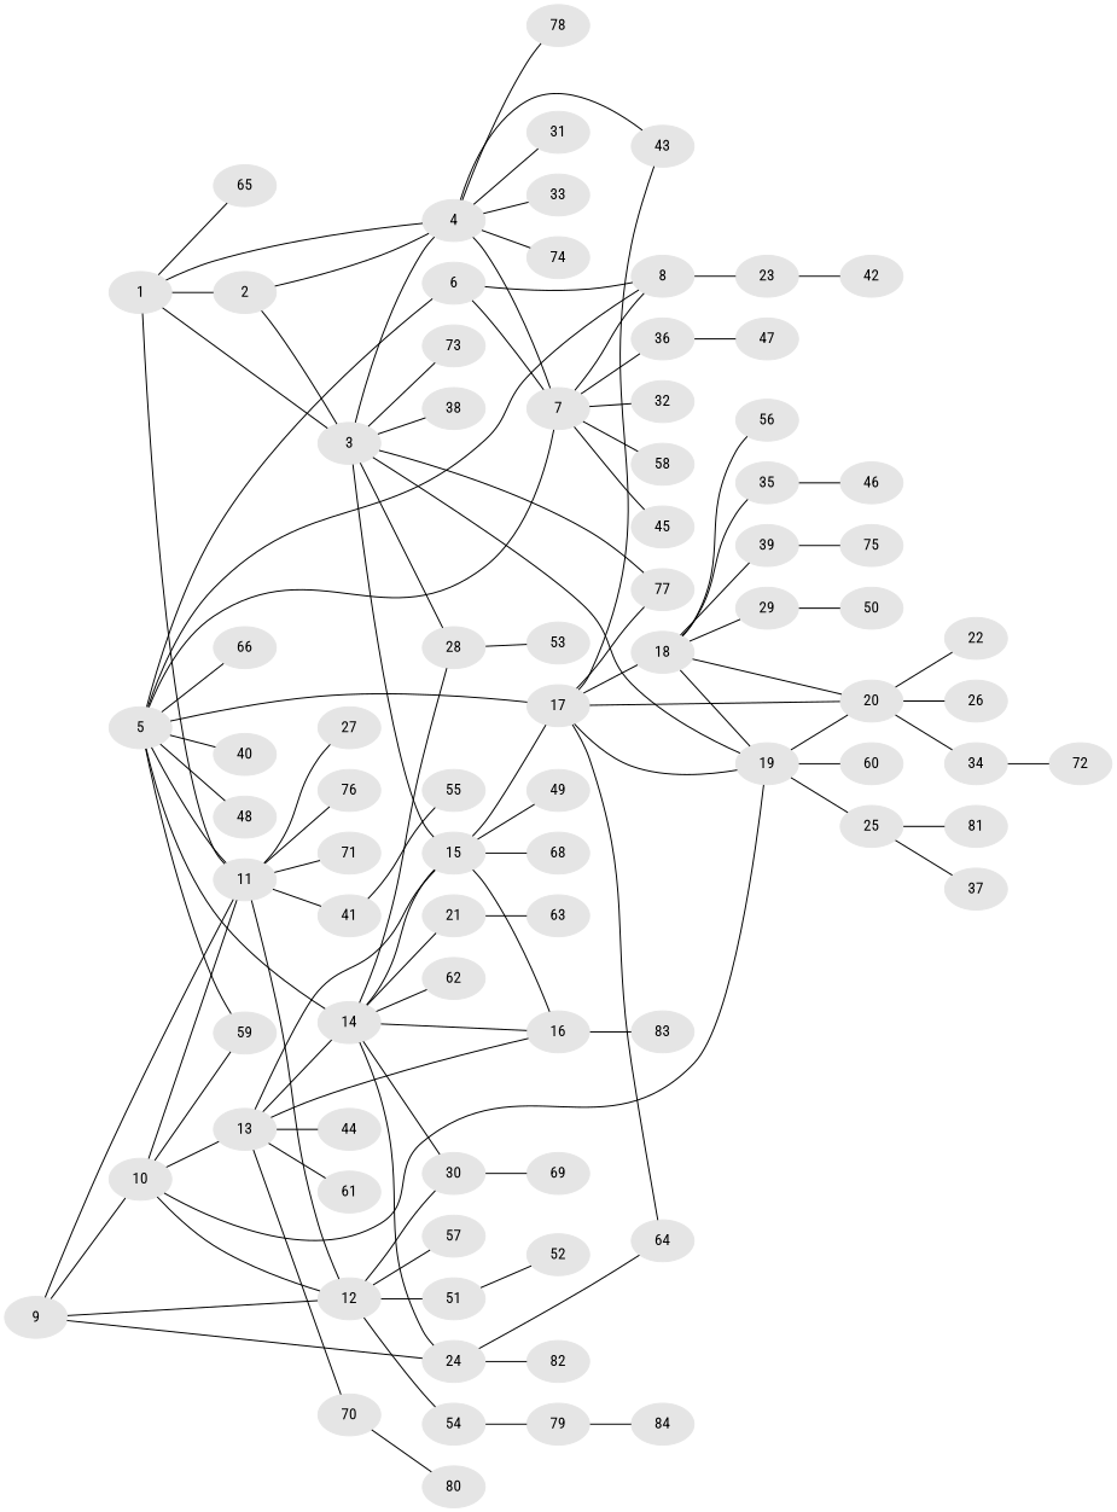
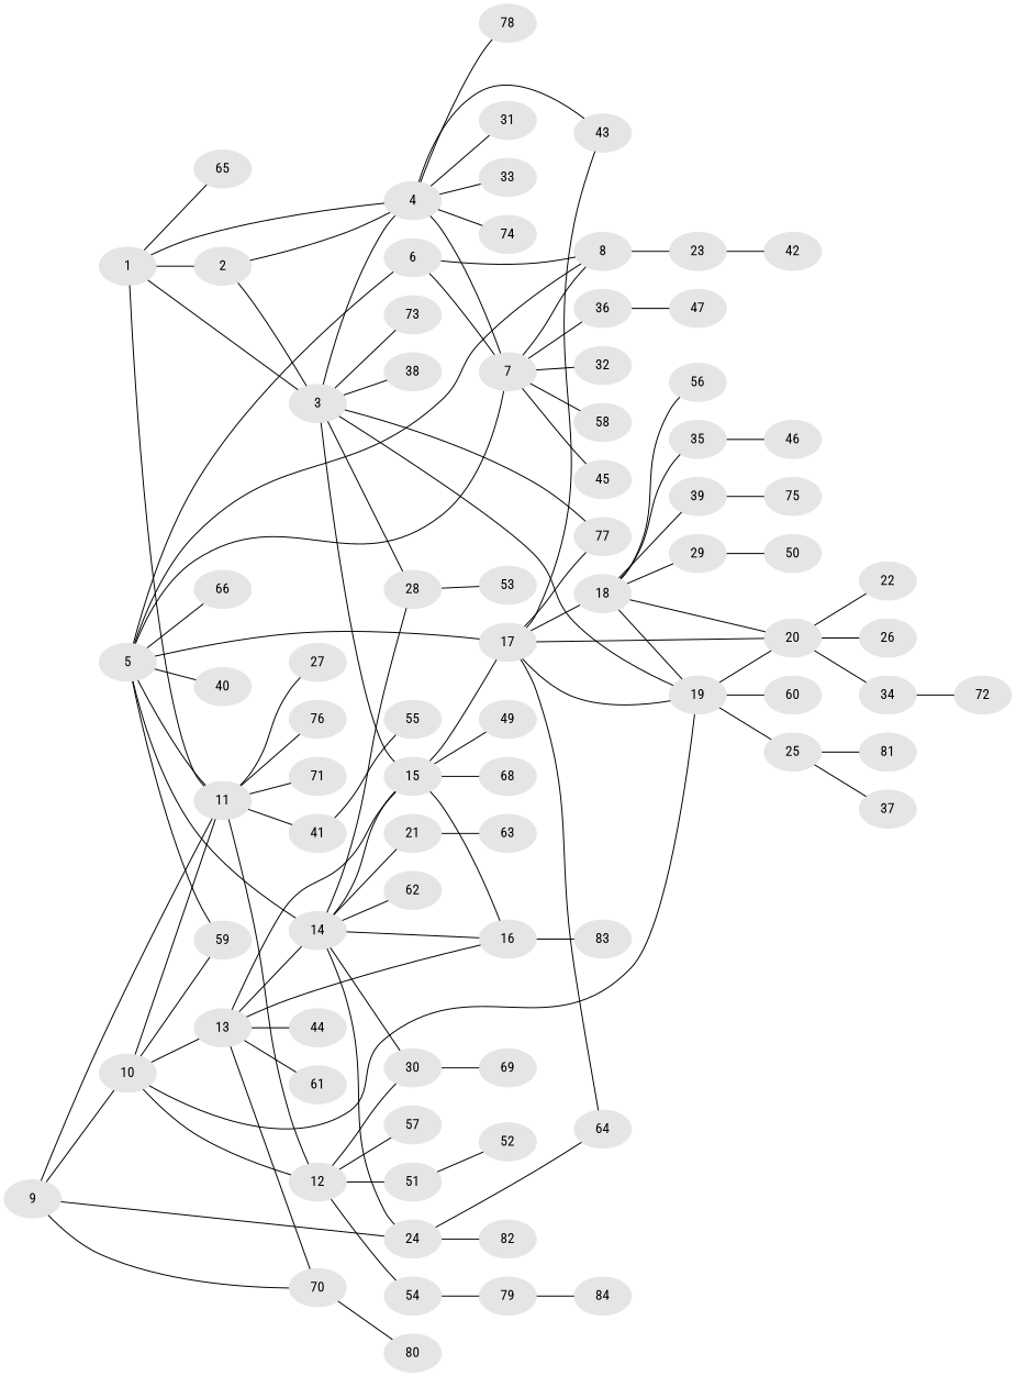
  graph {
    fontname="Roboto Condensed"
    rankdir=LR
    node [color=gray90 fontname="Roboto Condensed" style=filled]
    edge [fontname="Roboto Condensed"]
    1
    2
    3
    4
    11
    65
    15
    19
    28
    38
    73
    77
    7
    31
    33
    43
    74
    78
    12
    27
    41
    71
    76
    17
    16
    49
    68
    20
    25
    60
    53
    8
    32
    36
    45
    58
    5
    6
    14
    40
-   48
    59
    66
    23
    24
    30
    21
    62
    18
    64
    47
    42
    9
    10
    13
    51
    54
    57
    82
    44
    61
    70
    55
    69
    52
    79
    83
    80
    63
    29
    35
    39
    56
    22
    26
    34
    50
    46
    75
    37
    81
    72
    84
    1 -- 2
    1 -- 3
    1 -- 4
    1 -- 11
    1 -- 65
    2 -- 3
    2 -- 4
    3 -- 4
    3 -- 15
    3 -- 19
    3 -- 28
    3 -- 38
    3 -- 73
    3 -- 77
    4 -- 7
    4 -- 31
    4 -- 33
    4 -- 43
    4 -- 74
    4 -- 78
    11 -- 12
    11 -- 27
    11 -- 41
    11 -- 71
    11 -- 76
    15 -- 17
    15 -- 16
    15 -- 49
    15 -- 68
    19 -- 20
    19 -- 25
    19 -- 60
    28 -- 53
    7 -- 8
    7 -- 32
    7 -- 36
    7 -- 45
    7 -- 58
    12 -- 30
    12 -- 51
    12 -- 54
    12 -- 57
    41 -- 55
    17 -- 19
    17 -- 77
    17 -- 43
    17 -- 20
    17 -- 18
    17 -- 64
    16 -- 83
    20 -- 22
    20 -- 26
    20 -- 34
    25 -- 37
    25 -- 81
    8 -- 23
    36 -- 47
    5 -- 11
    5 -- 7
    5 -- 17
    5 -- 8
    5 -- 6
    5 -- 14
    5 -- 40
-   5 -- 48
    5 -- 59
    5 -- 66
    6 -- 7
    6 -- 8
    14 -- 15
    14 -- 28
    14 -- 16
    14 -- 24
    14 -- 30
    14 -- 21
    14 -- 62
    23 -- 42
    24 -- 64
    24 -- 82
    30 -- 69
    21 -- 63
    18 -- 19
    18 -- 20
    18 -- 29
    18 -- 35
    18 -- 39
    18 -- 56
    9 -- 11
-   9 -- 12
+   9 -- 70
    9 -- 24
    9 -- 10
    10 -- 11
    10 -- 19
    10 -- 12
    10 -- 59
    10 -- 13
    13 -- 15
    13 -- 16
    13 -- 14
    13 -- 44
    13 -- 61
    13 -- 70
    51 -- 52
    54 -- 79
    70 -- 80
    79 -- 84
    29 -- 50
    35 -- 46
    39 -- 75
    34 -- 72
  }
